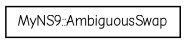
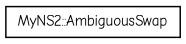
  digraph {
    rankdir=LR
    fontname="Comic Neue"
-   n1 [color=black fillcolor=white fontname="Comic Neue" fontsize=10 height=0.2 label="MyNS9::AmbiguousSwap" shape=record style=filled width=0.4]
+   n1 [color=black fillcolor=white fontname="Comic Neue" fontsize=10 height=0.2 label="MyNS2::AmbiguousSwap" shape=record style=filled width=0.4]
  }
